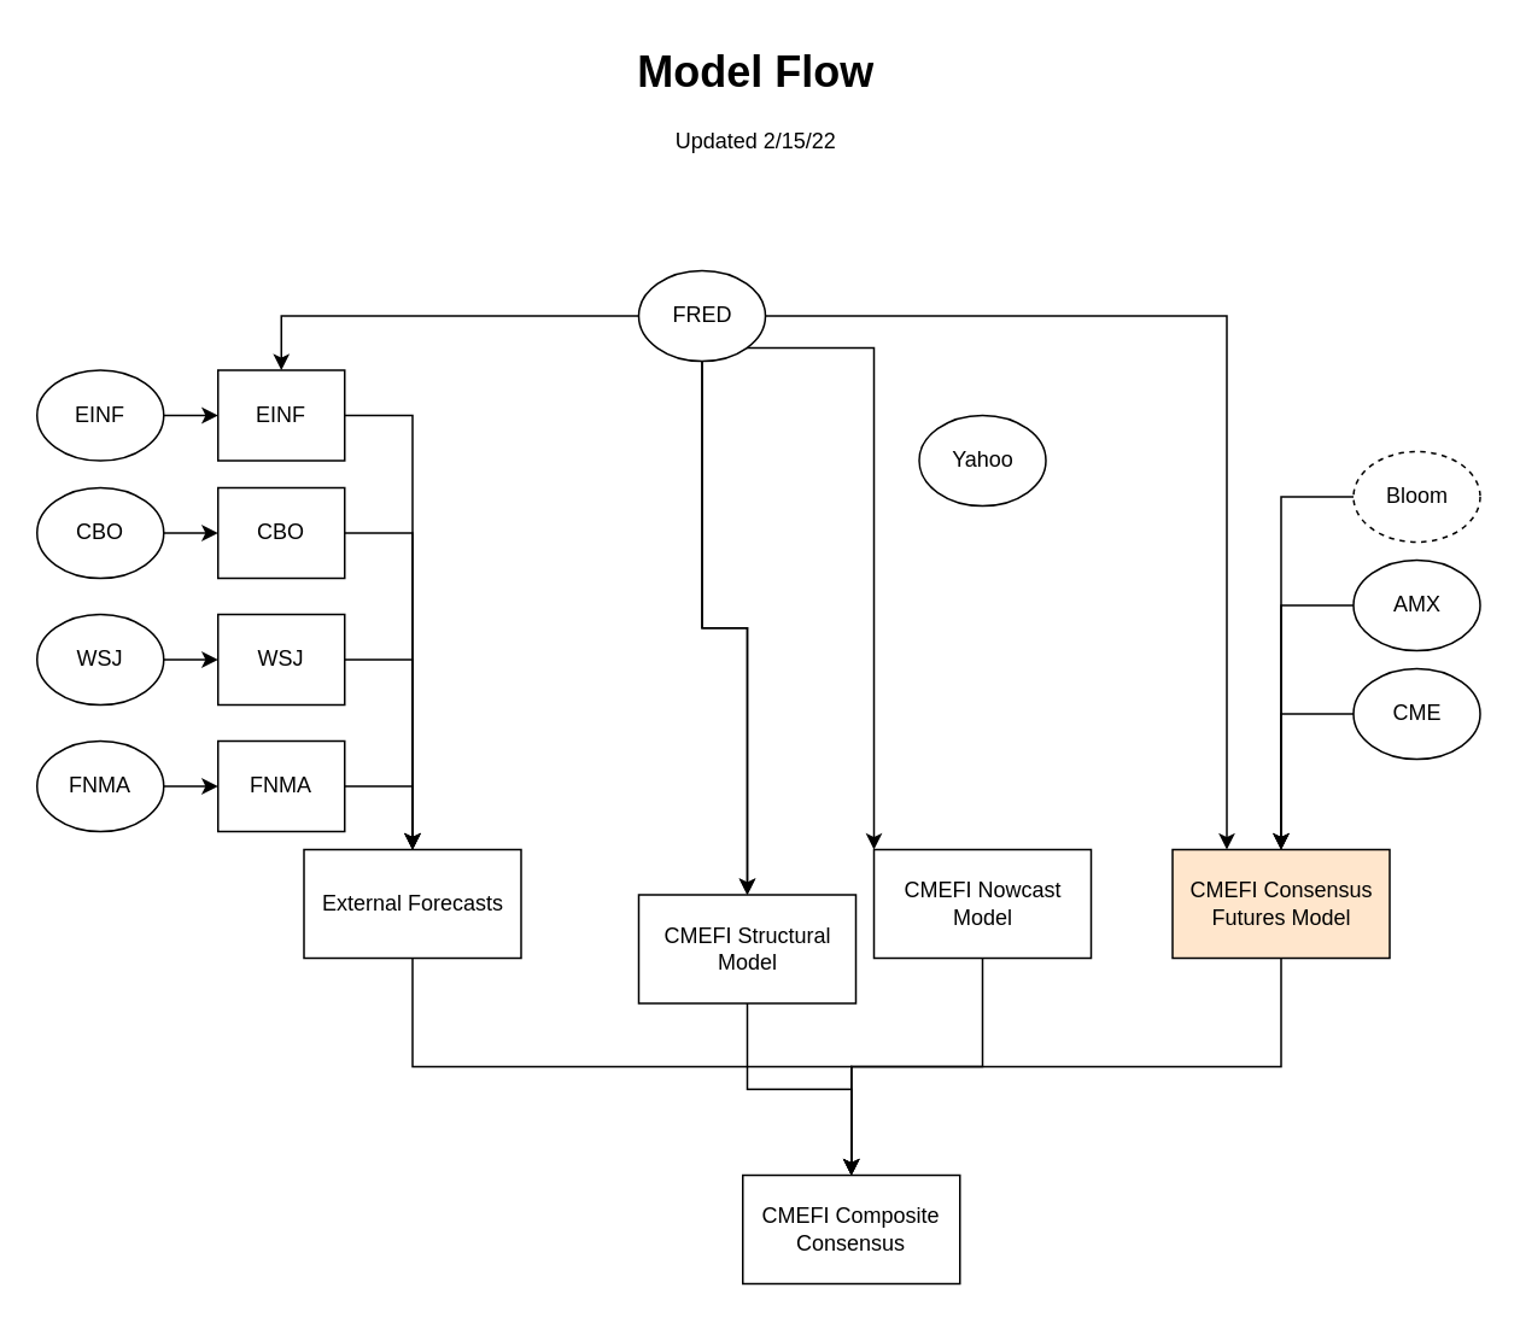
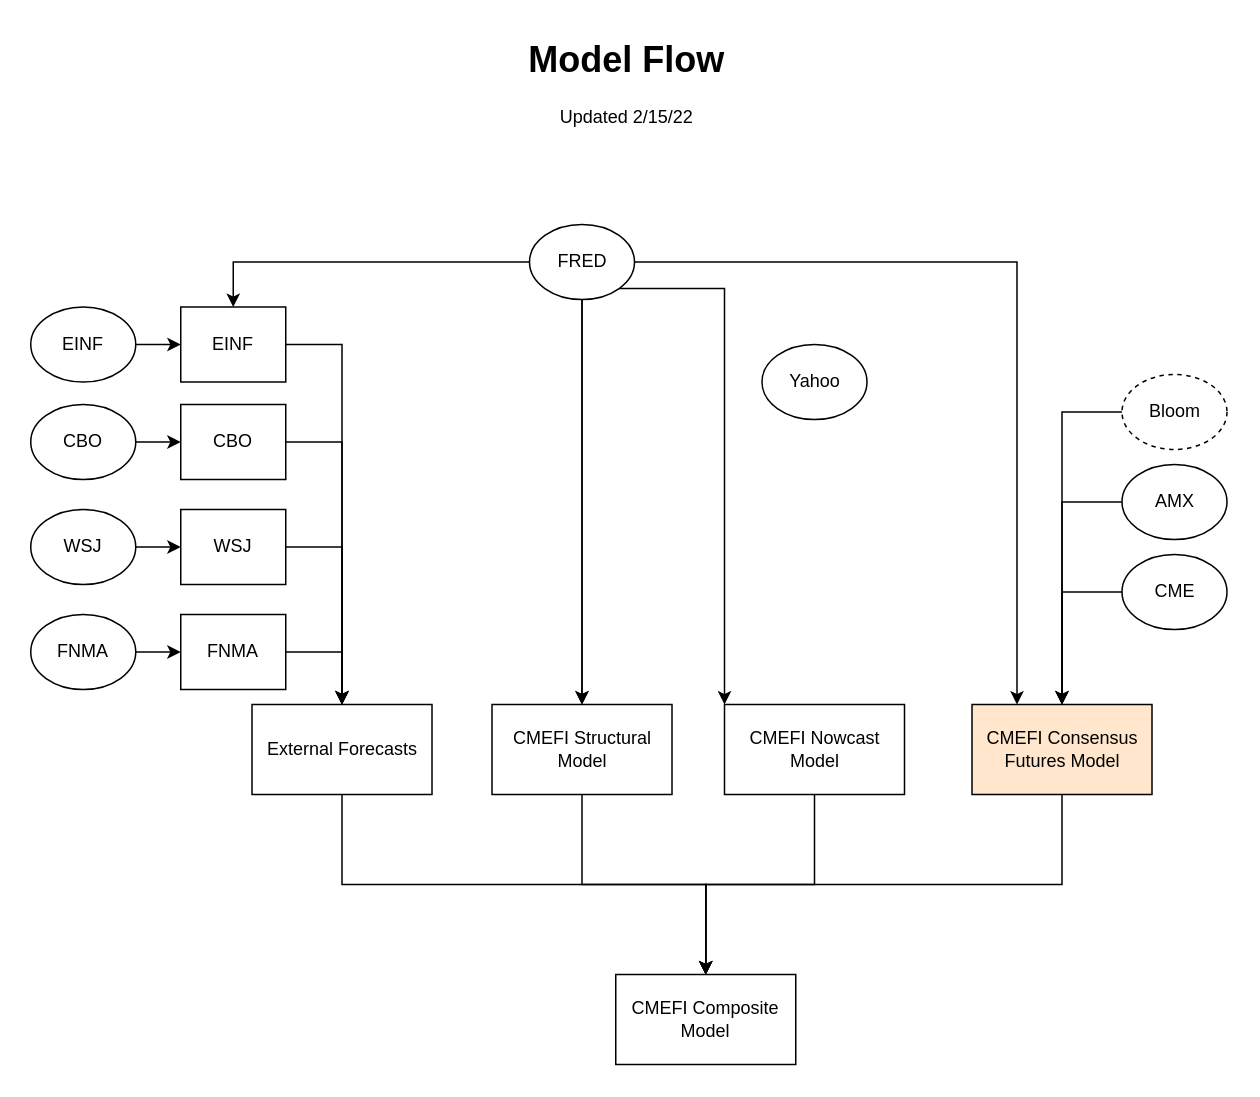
  <mxCell id="0" />
  <mxCell id="1" parent="0" />
  <mxCell id="2" style="edgeStyle=orthogonalEdgeStyle;rounded=0;orthogonalLoop=1;jettySize=auto;html=1;entryX=0.5;entryY=0;entryDx=0;entryDy=0;exitX=0.5;exitY=1;exitDx=0;exitDy=0;" parent="1" source="3" target="6" edge="1"><mxGeometry relative="1" as="geometry" /></mxCell>
  <mxCell id="3" value="CMEFI Nowcast Model" style="rounded=0;whiteSpace=wrap;html=1;" parent="1" vertex="1"><mxGeometry x="482.5" y="469" width="120" height="60" as="geometry" /></mxCell>
  <mxCell id="4" style="edgeStyle=orthogonalEdgeStyle;rounded=0;orthogonalLoop=1;jettySize=auto;html=1;exitX=0.5;exitY=1;exitDx=0;exitDy=0;" parent="1" source="5" target="6" edge="1"><mxGeometry relative="1" as="geometry" /></mxCell>
- <mxCell id="5" value="CMEFI Structural Model" style="rounded=0;whiteSpace=wrap;html=1;" parent="1" vertex="1"><mxGeometry x="352.5" y="494" width="120" height="60" as="geometry" /></mxCell>
- <mxCell id="6" value="CMEFI Composite Consensus" style="rounded=0;whiteSpace=wrap;html=1;" parent="1" vertex="1"><mxGeometry x="410" y="649" width="120" height="60" as="geometry" /></mxCell>
+ <mxCell id="5" value="CMEFI Structural Model" style="rounded=0;whiteSpace=wrap;html=1;" parent="1" vertex="1"><mxGeometry x="327.5" y="469" width="120" height="60" as="geometry" /></mxCell>
+ <mxCell id="6" value="CMEFI Composite Model" style="rounded=0;whiteSpace=wrap;html=1;" parent="1" vertex="1"><mxGeometry x="410" y="649" width="120" height="60" as="geometry" /></mxCell>
  <mxCell id="7" style="edgeStyle=orthogonalEdgeStyle;rounded=0;orthogonalLoop=1;jettySize=auto;html=1;entryX=0.5;entryY=0;entryDx=0;entryDy=0;" parent="1" source="26" target="5" edge="1"><mxGeometry relative="1" as="geometry" /></mxCell>
  <mxCell id="8" style="edgeStyle=orthogonalEdgeStyle;rounded=0;orthogonalLoop=1;jettySize=auto;html=1;exitX=0.5;exitY=1;exitDx=0;exitDy=0;entryX=0.5;entryY=0;entryDx=0;entryDy=0;" parent="1" source="9" target="6" edge="1"><mxGeometry relative="1" as="geometry" /></mxCell>
  <mxCell id="9" value="External Forecasts" style="rounded=0;whiteSpace=wrap;html=1;" parent="1" vertex="1"><mxGeometry x="167.5" y="469" width="120" height="60" as="geometry" /></mxCell>
  <mxCell id="10" style="edgeStyle=orthogonalEdgeStyle;rounded=0;orthogonalLoop=1;jettySize=auto;html=1;entryX=0.5;entryY=0;entryDx=0;entryDy=0;exitX=0.5;exitY=1;exitDx=0;exitDy=0;" parent="1" source="11" target="6" edge="1"><mxGeometry relative="1" as="geometry" /></mxCell>
  <mxCell id="11" value="CMEFI Consensus Futures Model" style="rounded=0;whiteSpace=wrap;html=1;fillColor=#ffe6cc;" parent="1" vertex="1"><mxGeometry x="647.5" y="469" width="120" height="60" as="geometry" /></mxCell>
  <mxCell id="12" style="edgeStyle=orthogonalEdgeStyle;rounded=0;orthogonalLoop=1;jettySize=auto;html=1;entryX=0.5;entryY=0;entryDx=0;entryDy=0;startArrow=none;" parent="1" source="26" target="5" edge="1"><mxGeometry relative="1" as="geometry" /></mxCell>
  <mxCell id="13" value="Yahoo" style="ellipse;whiteSpace=wrap;html=1;" parent="1" vertex="1"><mxGeometry x="507.5" y="229" width="70" height="50" as="geometry" /></mxCell>
  <mxCell id="14" style="edgeStyle=orthogonalEdgeStyle;rounded=0;orthogonalLoop=1;jettySize=auto;html=1;entryX=0.5;entryY=0;entryDx=0;entryDy=0;exitX=0;exitY=0.5;exitDx=0;exitDy=0;" parent="1" source="15" target="11" edge="1"><mxGeometry relative="1" as="geometry"><mxPoint x="697.5" y="429" as="targetPoint" /></mxGeometry></mxCell>
  <mxCell id="15" value="CME" style="ellipse;whiteSpace=wrap;html=1;" parent="1" vertex="1"><mxGeometry x="747.5" y="369" width="70" height="50" as="geometry" /></mxCell>
  <mxCell id="16" value="Bloom" style="ellipse;whiteSpace=wrap;html=1;dashed=1;" parent="1" vertex="1"><mxGeometry x="747.5" y="249" width="70" height="50" as="geometry" /></mxCell>
  <mxCell id="17" value="AMX" style="ellipse;whiteSpace=wrap;html=1;" parent="1" vertex="1"><mxGeometry x="747.5" y="309" width="70" height="50" as="geometry" /></mxCell>
  <mxCell id="18" style="edgeStyle=orthogonalEdgeStyle;rounded=0;orthogonalLoop=1;jettySize=auto;html=1;entryX=0.5;entryY=0;entryDx=0;entryDy=0;exitX=0;exitY=0.5;exitDx=0;exitDy=0;" parent="1" source="17" target="11" edge="1"><mxGeometry relative="1" as="geometry"><mxPoint x="757.5" y="404" as="sourcePoint" /><mxPoint x="697.5" y="429" as="targetPoint" /></mxGeometry></mxCell>
  <mxCell id="19" style="edgeStyle=orthogonalEdgeStyle;rounded=0;orthogonalLoop=1;jettySize=auto;html=1;exitX=0;exitY=0.5;exitDx=0;exitDy=0;entryX=0.5;entryY=0;entryDx=0;entryDy=0;" parent="1" source="16" target="11" edge="1"><mxGeometry relative="1" as="geometry"><mxPoint x="637.5" y="329" as="sourcePoint" /><mxPoint x="697.5" y="429" as="targetPoint" /></mxGeometry></mxCell>
  <mxCell id="20" style="edgeStyle=orthogonalEdgeStyle;rounded=0;orthogonalLoop=1;jettySize=auto;html=1;exitX=1;exitY=0.5;exitDx=0;exitDy=0;entryX=0.5;entryY=0;entryDx=0;entryDy=0;startArrow=none;" parent="1" source="28" target="9" edge="1"><mxGeometry relative="1" as="geometry" /></mxCell>
  <mxCell id="21" style="edgeStyle=orthogonalEdgeStyle;rounded=0;orthogonalLoop=1;jettySize=auto;html=1;" parent="1" source="22" target="28" edge="1"><mxGeometry relative="1" as="geometry" /></mxCell>
  <mxCell id="22" value="EINF" style="ellipse;whiteSpace=wrap;html=1;" parent="1" vertex="1"><mxGeometry x="20" y="204" width="70" height="50" as="geometry" /></mxCell>
  <mxCell id="23" style="edgeStyle=orthogonalEdgeStyle;rounded=0;orthogonalLoop=1;jettySize=auto;html=1;entryX=0.5;entryY=0;entryDx=0;entryDy=0;" parent="1" source="26" target="28" edge="1"><mxGeometry relative="1" as="geometry" /></mxCell>
  <mxCell id="24" style="edgeStyle=orthogonalEdgeStyle;rounded=0;orthogonalLoop=1;jettySize=auto;html=1;exitX=1;exitY=1;exitDx=0;exitDy=0;entryX=0;entryY=0;entryDx=0;entryDy=0;" parent="1" source="26" target="3" edge="1"><mxGeometry relative="1" as="geometry" /></mxCell>
  <mxCell id="25" style="edgeStyle=orthogonalEdgeStyle;rounded=0;orthogonalLoop=1;jettySize=auto;html=1;entryX=0.25;entryY=0;entryDx=0;entryDy=0;" parent="1" source="26" target="11" edge="1"><mxGeometry relative="1" as="geometry" /></mxCell>
  <mxCell id="26" value="FRED" style="ellipse;whiteSpace=wrap;html=1;" parent="1" vertex="1"><mxGeometry x="352.5" y="149" width="70" height="50" as="geometry" /></mxCell>
  <mxCell id="27" value="&lt;h1&gt;Model Flow&lt;/h1&gt;&lt;div&gt;Updated 2/15/22&lt;/div&gt;" style="text;html=1;strokeColor=none;fillColor=none;spacing=5;spacingTop=-20;whiteSpace=wrap;overflow=hidden;rounded=0;align=center;" parent="1" vertex="1"><mxGeometry x="275" y="20" width="285" height="80" as="geometry" /></mxCell>
  <mxCell id="28" value="EINF" style="rounded=0;whiteSpace=wrap;html=1;" parent="1" vertex="1"><mxGeometry x="120" y="204" width="70" height="50" as="geometry" /></mxCell>
  <mxCell id="29" style="edgeStyle=orthogonalEdgeStyle;rounded=0;orthogonalLoop=1;jettySize=auto;html=1;exitX=1;exitY=0.5;exitDx=0;exitDy=0;" parent="1" source="30" target="9" edge="1"><mxGeometry relative="1" as="geometry" /></mxCell>
  <mxCell id="30" value="CBO" style="rounded=0;whiteSpace=wrap;html=1;" parent="1" vertex="1"><mxGeometry x="120" y="269" width="70" height="50" as="geometry" /></mxCell>
  <mxCell id="31" style="edgeStyle=orthogonalEdgeStyle;rounded=0;orthogonalLoop=1;jettySize=auto;html=1;exitX=1;exitY=0.5;exitDx=0;exitDy=0;" parent="1" source="32" target="9" edge="1"><mxGeometry relative="1" as="geometry" /></mxCell>
  <mxCell id="32" value="WSJ" style="rounded=0;whiteSpace=wrap;html=1;" parent="1" vertex="1"><mxGeometry x="120" y="339" width="70" height="50" as="geometry" /></mxCell>
  <mxCell id="33" style="edgeStyle=orthogonalEdgeStyle;rounded=0;orthogonalLoop=1;jettySize=auto;html=1;exitX=1;exitY=0.5;exitDx=0;exitDy=0;" parent="1" source="34" target="9" edge="1"><mxGeometry relative="1" as="geometry" /></mxCell>
  <mxCell id="34" value="FNMA" style="rounded=0;whiteSpace=wrap;html=1;" parent="1" vertex="1"><mxGeometry x="120" y="409" width="70" height="50" as="geometry" /></mxCell>
  <mxCell id="35" style="edgeStyle=orthogonalEdgeStyle;rounded=0;orthogonalLoop=1;jettySize=auto;html=1;exitX=1;exitY=0.5;exitDx=0;exitDy=0;entryX=0;entryY=0.5;entryDx=0;entryDy=0;" parent="1" source="36" target="34" edge="1"><mxGeometry relative="1" as="geometry" /></mxCell>
  <mxCell id="36" value="FNMA" style="ellipse;whiteSpace=wrap;html=1;" parent="1" vertex="1"><mxGeometry x="20" y="409" width="70" height="50" as="geometry" /></mxCell>
  <mxCell id="37" style="edgeStyle=orthogonalEdgeStyle;rounded=0;orthogonalLoop=1;jettySize=auto;html=1;entryX=0;entryY=0.5;entryDx=0;entryDy=0;" parent="1" source="38" target="32" edge="1"><mxGeometry relative="1" as="geometry" /></mxCell>
  <mxCell id="38" value="WSJ" style="ellipse;whiteSpace=wrap;html=1;" parent="1" vertex="1"><mxGeometry x="20" y="339" width="70" height="50" as="geometry" /></mxCell>
  <mxCell id="39" style="edgeStyle=orthogonalEdgeStyle;rounded=0;orthogonalLoop=1;jettySize=auto;html=1;entryX=0;entryY=0.5;entryDx=0;entryDy=0;" parent="1" source="40" target="30" edge="1"><mxGeometry relative="1" as="geometry" /></mxCell>
  <mxCell id="40" value="CBO" style="ellipse;whiteSpace=wrap;html=1;" parent="1" vertex="1"><mxGeometry x="20" y="269" width="70" height="50" as="geometry" /></mxCell>
